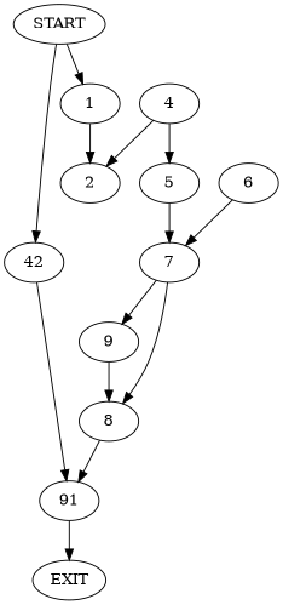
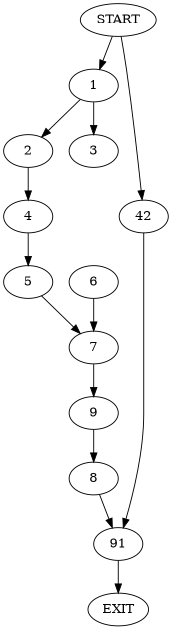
  digraph {
    n1 [label=START]
    1
    n3 [label=42]
    2
+   3
    n6 [label=91]
    n7 [label=EXIT]
    4
    5
    7
    6
    8
    9
    n1 -> 1
    n1 -> n3
    1 -> 2
+   1 -> 3
    n3 -> n6
-   4 -> 2
+   2 -> 4
    n6 -> n7
    4 -> 5
    5 -> 7
-   7 -> 8
    7 -> 9
    6 -> 7
    8 -> n6
    9 -> 8
  }
